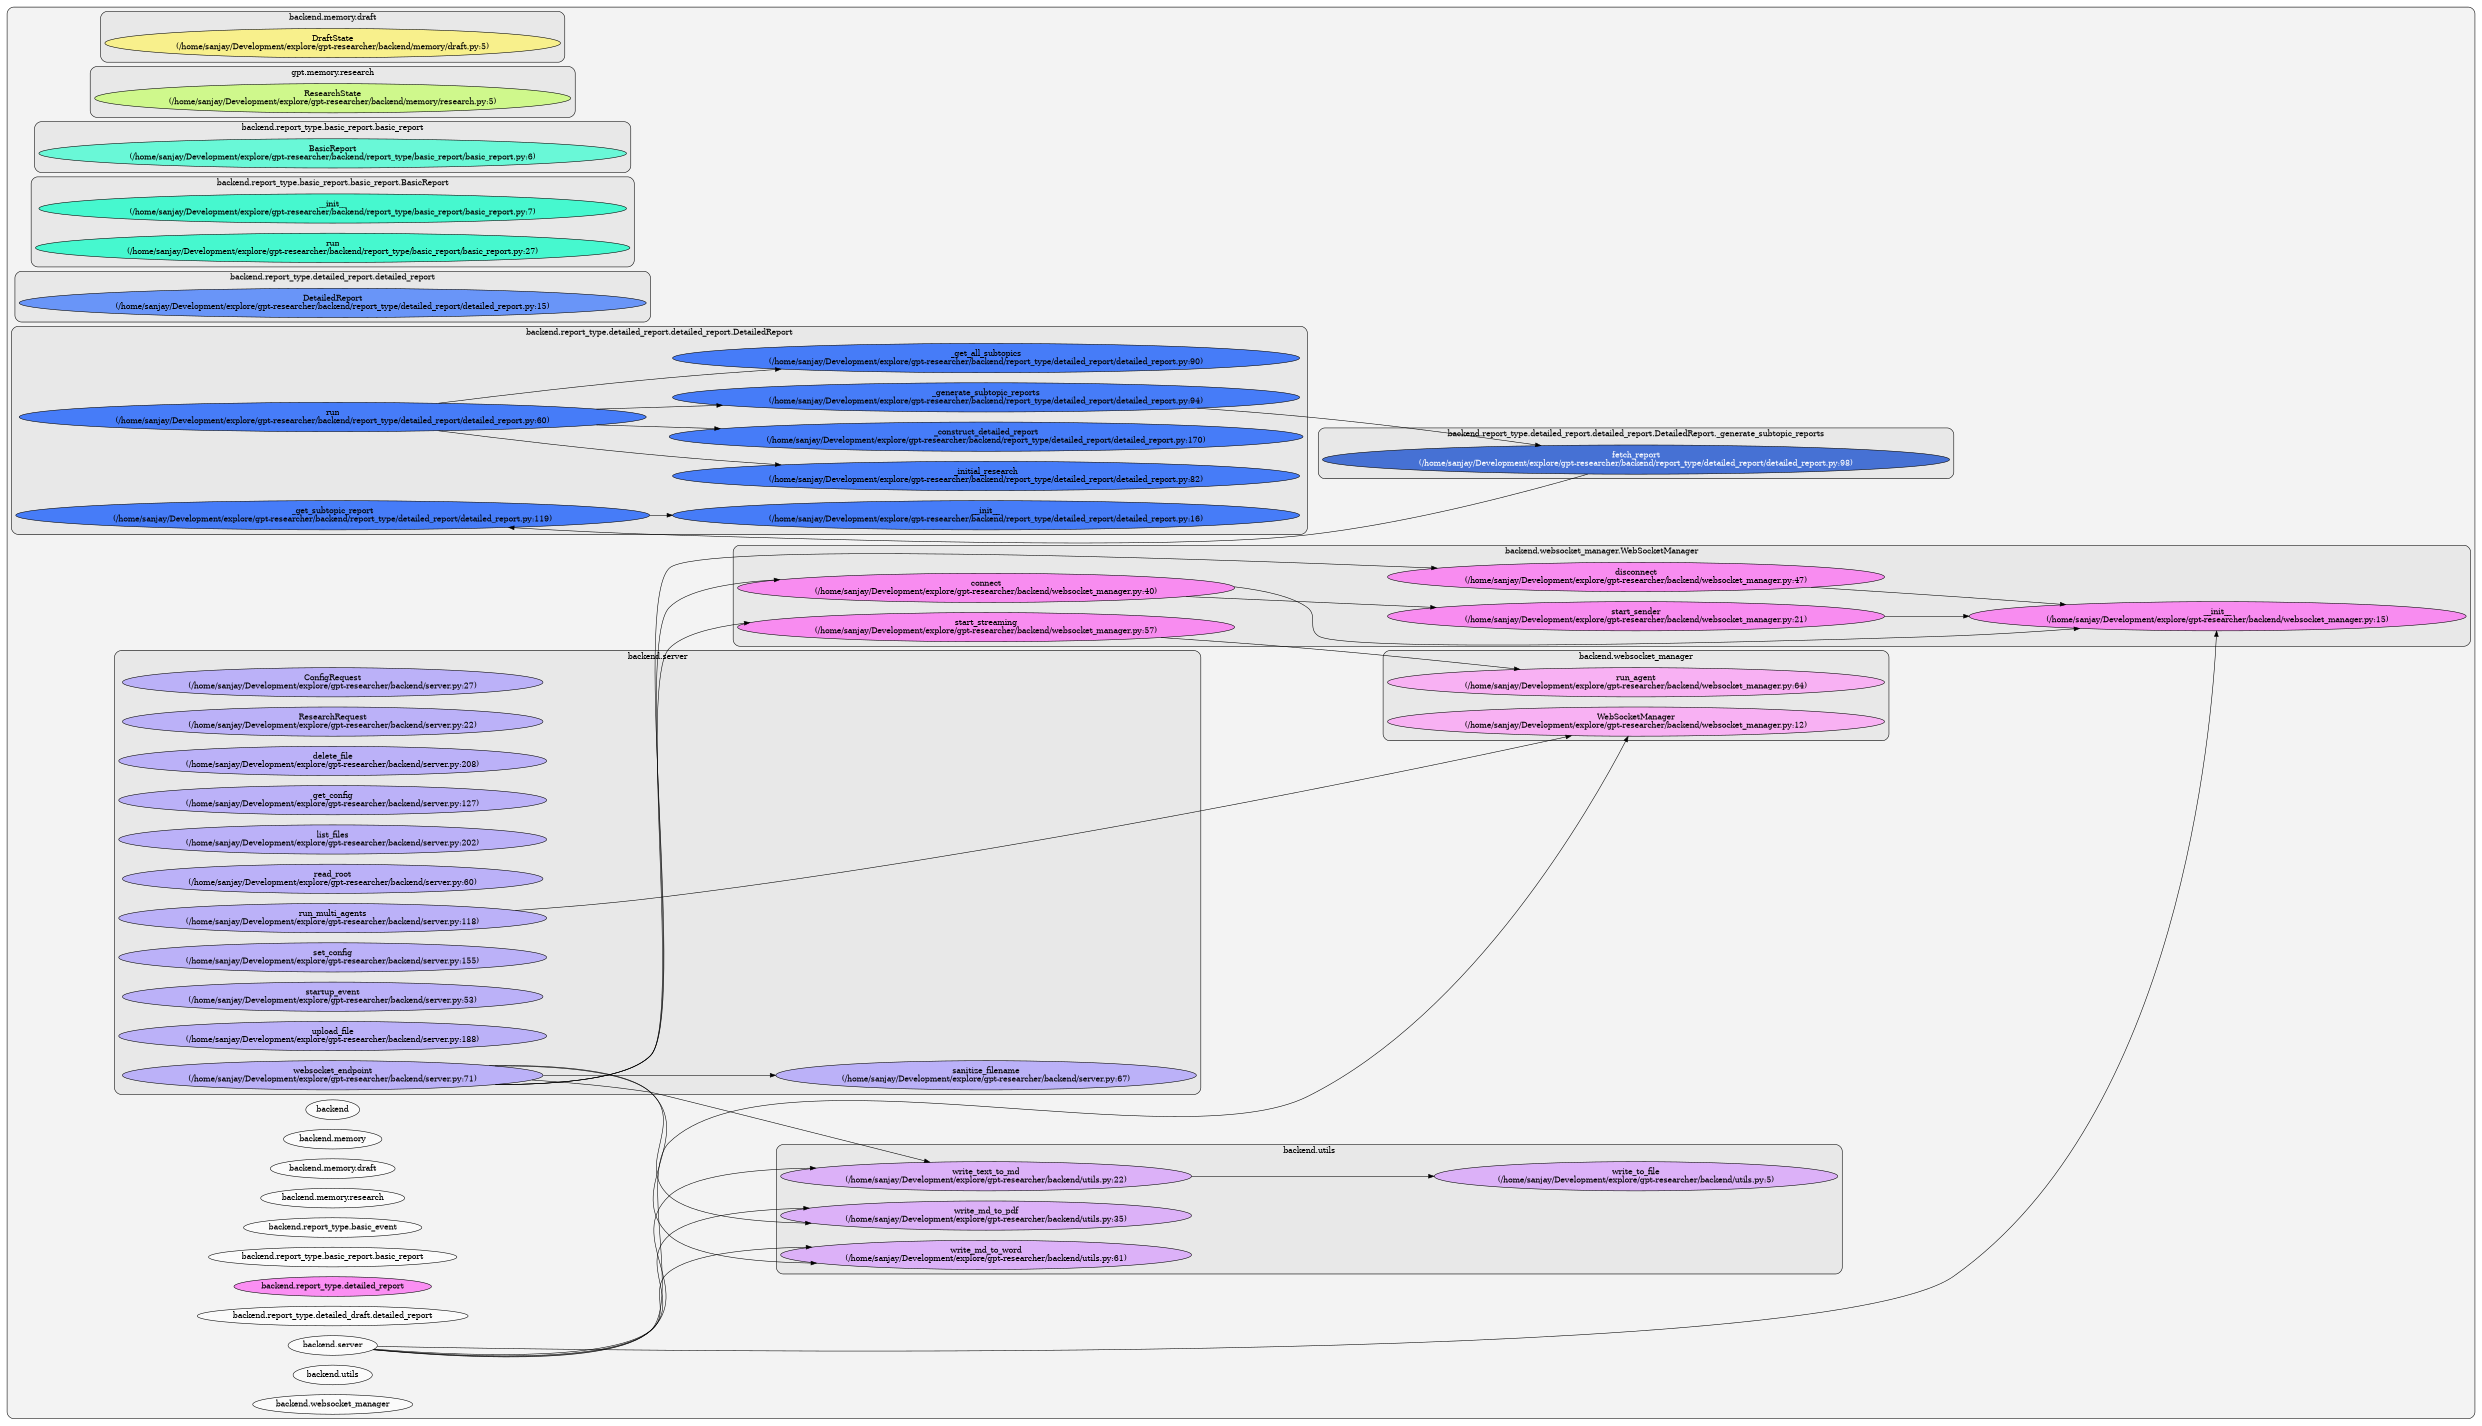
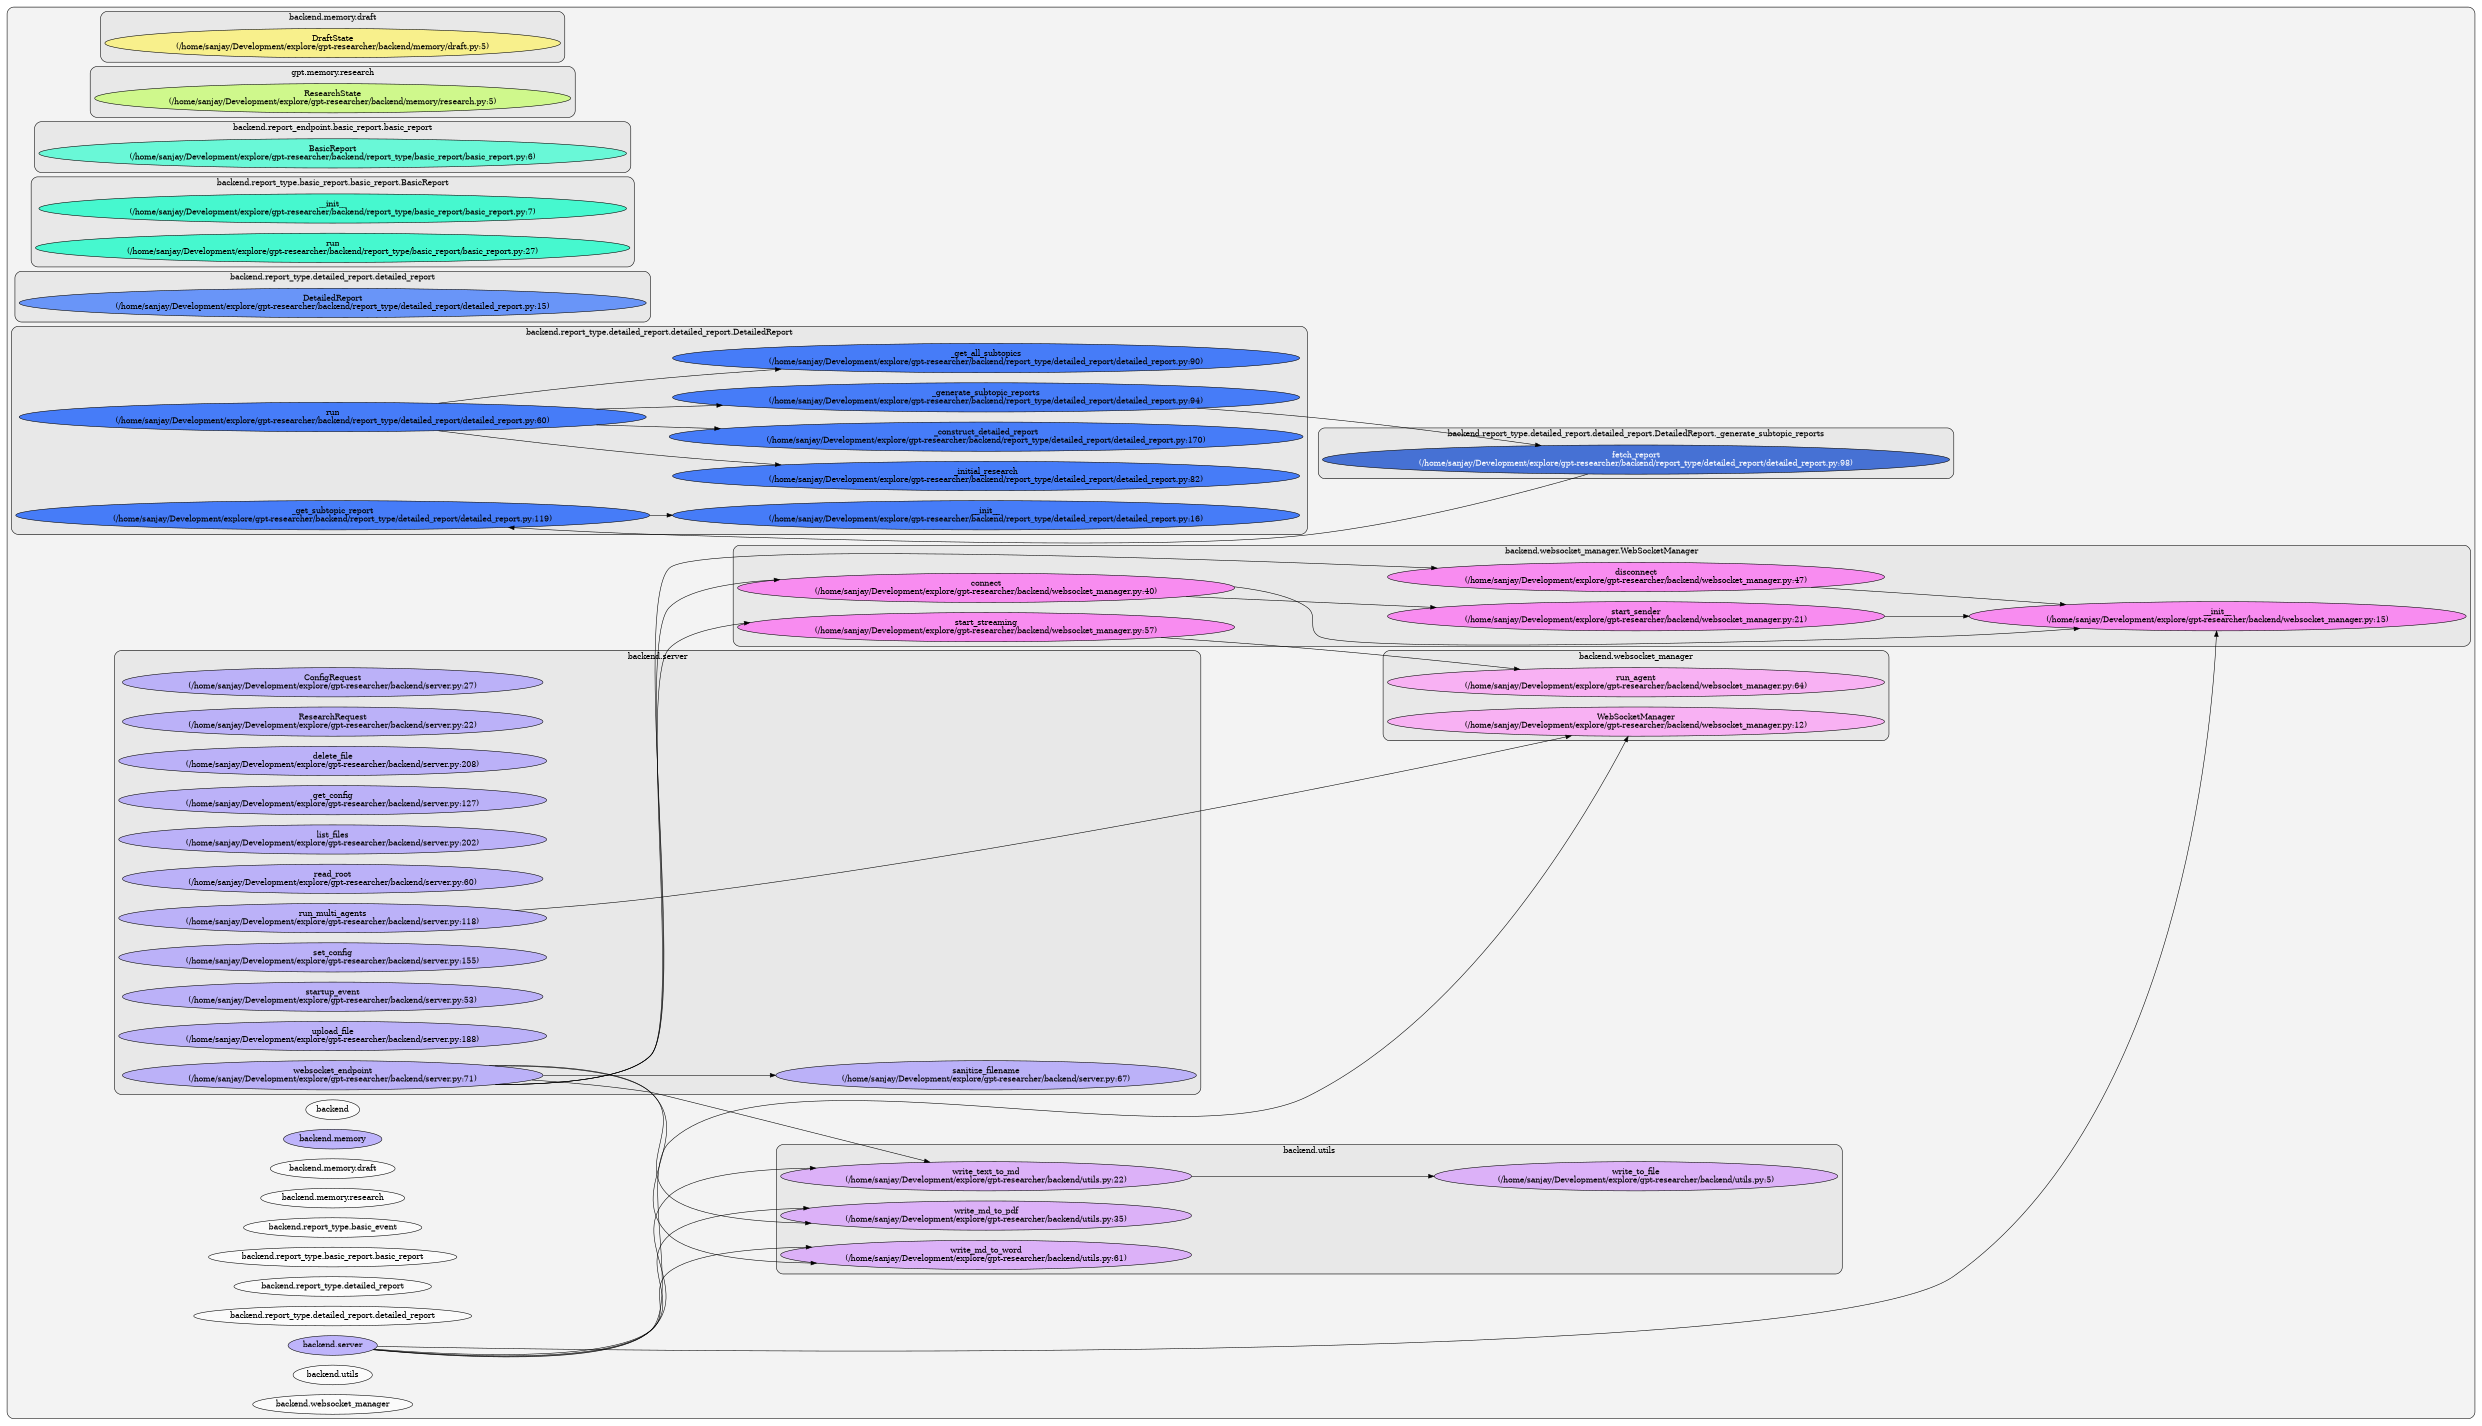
  digraph {
    clusterrank=local
    rankdir=LR
    node [fillcolor="#a899ffb2" fontcolor="#000000" group=9 style=filled]
    edge [color="#000000" style=solid]
    n1 [fillcolor="#fff365b2" group=2 label="DraftState\n(/home/sanjay/Development/explore/gpt-researcher/backend/memory/draft.py:5)"]
    n2 [fillcolor="#c4ff65b2" group=3 label="ResearchState\n(/home/sanjay/Development/explore/gpt-researcher/backend/memory/research.py:5)"]
    n3 [fillcolor="#32ffcfb2" group=6 label="BasicReport\n(/home/sanjay/Development/explore/gpt-researcher/backend/report_type/basic_report/basic_report.py:6)"]
    n4 [fillcolor="#00ffc4b2" group=6 label="__init__\n(/home/sanjay/Development/explore/gpt-researcher/backend/report_type/basic_report/basic_report.py:7)"]
    n5 [fillcolor="#00ffc4b2" group=6 label="run\n(/home/sanjay/Development/explore/gpt-researcher/backend/report_type/basic_report/basic_report.py:27)"]
    n6 [fillcolor="#3271ffb2" group=8 label="DetailedReport\n(/home/sanjay/Development/explore/gpt-researcher/backend/report_type/detailed_report/detailed_report.py:15)"]
    n7 [fillcolor="#004effb2" group=8 label="__init__\n(/home/sanjay/Development/explore/gpt-researcher/backend/report_type/detailed_report/detailed_report.py:16)"]
    n8 [fillcolor="#004effb2" group=8 label="_construct_detailed_report\n(/home/sanjay/Development/explore/gpt-researcher/backend/report_type/detailed_report/detailed_report.py:170)"]
    n9 [fillcolor="#004effb2" group=8 label="_generate_subtopic_reports\n(/home/sanjay/Development/explore/gpt-researcher/backend/report_type/detailed_report/detailed_report.py:94)"]
    n10 [fillcolor="#004effb2" group=8 label="_get_all_subtopics\n(/home/sanjay/Development/explore/gpt-researcher/backend/report_type/detailed_report/detailed_report.py:90)"]
    n11 [fillcolor="#004effb2" group=8 label="_get_subtopic_report\n(/home/sanjay/Development/explore/gpt-researcher/backend/report_type/detailed_report/detailed_report.py:119)"]
    n12 [fillcolor="#004effb2" group=8 label="_initial_research\n(/home/sanjay/Development/explore/gpt-researcher/backend/report_type/detailed_report/detailed_report.py:82)"]
    n13 [fillcolor="#004effb2" group=8 label="run\n(/home/sanjay/Development/explore/gpt-researcher/backend/report_type/detailed_report/detailed_report.py:60)"]
    n14 [fillcolor="#003ecbb2" fontcolor="#ffffff" group=8 label="fetch_report\n(/home/sanjay/Development/explore/gpt-researcher/backend/report_type/detailed_report/detailed_report.py:98)"]
    n15 [label="ConfigRequest\n(/home/sanjay/Development/explore/gpt-researcher/backend/server.py:27)"]
    n16 [label="ResearchRequest\n(/home/sanjay/Development/explore/gpt-researcher/backend/server.py:22)"]
    n17 [label="delete_file\n(/home/sanjay/Development/explore/gpt-researcher/backend/server.py:208)"]
    n18 [label="get_config\n(/home/sanjay/Development/explore/gpt-researcher/backend/server.py:127)"]
    n19 [label="list_files\n(/home/sanjay/Development/explore/gpt-researcher/backend/server.py:202)"]
    n20 [label="read_root\n(/home/sanjay/Development/explore/gpt-researcher/backend/server.py:60)"]
    n21 [label="run_multi_agents\n(/home/sanjay/Development/explore/gpt-researcher/backend/server.py:118)"]
    n22 [label="sanitize_filename\n(/home/sanjay/Development/explore/gpt-researcher/backend/server.py:67)"]
    n23 [label="set_config\n(/home/sanjay/Development/explore/gpt-researcher/backend/server.py:155)"]
    n24 [label="startup_event\n(/home/sanjay/Development/explore/gpt-researcher/backend/server.py:53)"]
    n25 [label="upload_file\n(/home/sanjay/Development/explore/gpt-researcher/backend/server.py:188)"]
    n26 [label="websocket_endpoint\n(/home/sanjay/Development/explore/gpt-researcher/backend/server.py:71)"]
    n27 [fillcolor="#d799ffb2" group=10 label="write_md_to_pdf\n(/home/sanjay/Development/explore/gpt-researcher/backend/utils.py:35)"]
    n28 [fillcolor="#d799ffb2" group=10 label="write_md_to_word\n(/home/sanjay/Development/explore/gpt-researcher/backend/utils.py:61)"]
    n29 [fillcolor="#d799ffb2" group=10 label="write_text_to_md\n(/home/sanjay/Development/explore/gpt-researcher/backend/utils.py:22)"]
    n30 [fillcolor="#d799ffb2" group=10 label="write_to_file\n(/home/sanjay/Development/explore/gpt-researcher/backend/utils.py:5)"]
    n31 [fillcolor="#ff99f7b2" group=11 label="WebSocketManager\n(/home/sanjay/Development/explore/gpt-researcher/backend/websocket_manager.py:12)"]
    n32 [fillcolor="#ff99f7b2" group=11 label="run_agent\n(/home/sanjay/Development/explore/gpt-researcher/backend/websocket_manager.py:64)"]
    n33 [fillcolor="#ff65f3b2" group=11 label="__init__\n(/home/sanjay/Development/explore/gpt-researcher/backend/websocket_manager.py:15)"]
    n34 [fillcolor="#ff65f3b2" group=11 label="connect\n(/home/sanjay/Development/explore/gpt-researcher/backend/websocket_manager.py:40)"]
    n35 [fillcolor="#ff65f3b2" group=11 label="disconnect\n(/home/sanjay/Development/explore/gpt-researcher/backend/websocket_manager.py:47)"]
    n36 [fillcolor="#ff65f3b2" group=11 label="start_sender\n(/home/sanjay/Development/explore/gpt-researcher/backend/websocket_manager.py:21)"]
    n37 [fillcolor="#ff65f3b2" group=11 label="start_streaming\n(/home/sanjay/Development/explore/gpt-researcher/backend/websocket_manager.py:57)"]
    n38 [fillcolor="#ffffffb2" group=0 label=backend]
-   n39 [fillcolor="#ffffffb2" group=1 label="backend.memory"]
+   n39 [group=1 label="backend.memory"]
    n40 [fillcolor="#ffffffb2" group=2 label="backend.memory.draft"]
    n41 [fillcolor="#ffffffb2" group=3 label="backend.memory.research"]
    n42 [fillcolor="#ffffffb2" group=5 label="backend.report_type.basic_event"]
    n43 [fillcolor="#ffffffb2" group=6 label="backend.report_type.basic_report.basic_report"]
-   n44 [fillcolor="#ff65f3b2" group=7 label="backend.report_type.detailed_report"]
-   n45 [fillcolor="#ffffffb2" group=8 label="backend.report_type.detailed_draft.detailed_report"]
-   n46 [fillcolor="#ffffffb2" label="backend.server"]
+   n44 [fillcolor="#ffffffb2" group=7 label="backend.report_type.detailed_report"]
+   n45 [fillcolor="#ffffffb2" group=8 label="backend.report_type.detailed_report.detailed_report"]
+   n46 [label="backend.server"]
    n47 [fillcolor="#ffffffb2" group=10 label="backend.utils"]
    n48 [fillcolor="#ffffffb2" group=11 label="backend.websocket_manager"]
    subgraph cluster_1 {
      fillcolor="#80808018"
      style="filled,rounded"
      n38
      n39
      n40
      n41
      n42
      n43
      n44
      n45
      n46
      n47
      n48
      subgraph cluster_2 {
        fillcolor="#80808018"
        label="backend.memory.draft"
        style="filled,rounded"
        n1
      }
      subgraph cluster_3 {
        fillcolor="#80808018"
        label="gpt.memory.research"
        style="filled,rounded"
        n2
      }
      subgraph cluster_4 {
        fillcolor="#80808018"
-       label="backend.report_type.basic_report.basic_report"
+       label="backend.report_endpoint.basic_report.basic_report"
        style="filled,rounded"
        n3
      }
      subgraph cluster_5 {
        fillcolor="#80808018"
        label="backend.report_type.basic_report.basic_report.BasicReport"
        style="filled,rounded"
        n4
        n5
      }
      subgraph cluster_6 {
        fillcolor="#80808018"
        label="backend.report_type.detailed_report.detailed_report"
        style="filled,rounded"
        n6
      }
      subgraph cluster_7 {
        fillcolor="#80808018"
        label="backend.report_type.detailed_report.detailed_report.DetailedReport"
        style="filled,rounded"
        n7
        n8
        n9
        n10
        n11
        n12
        n13
      }
      subgraph cluster_8 {
        fillcolor="#80808018"
        label="backend.report_type.detailed_report.detailed_report.DetailedReport._generate_subtopic_reports"
        style="filled,rounded"
        n14
      }
      subgraph cluster_9 {
        fillcolor="#80808018"
        label="backend.server"
        style="filled,rounded"
        n15
        n16
        n17
        n18
        n19
        n20
        n21
        n22
        n23
        n24
        n25
        n26
      }
      subgraph cluster_10 {
        fillcolor="#80808018"
        label="backend.utils"
        style="filled,rounded"
        n27
        n28
        n29
        n30
      }
      subgraph cluster_11 {
        fillcolor="#80808018"
        label="backend.websocket_manager"
        style="filled,rounded"
        n31
        n32
      }
      subgraph cluster_12 {
        fillcolor="#80808018"
        label="backend.websocket_manager.WebSocketManager"
        style="filled,rounded"
        n33
        n34
        n35
        n36
        n37
      }
    }
    n9 -> n14
    n11 -> n7
    n13 -> n8
    n13 -> n9
    n13 -> n10
    n13 -> n12
    n14 -> n11
    n21 -> n31
    n26 -> n22
    n26 -> n27
    n26 -> n28
    n26 -> n29
    n26 -> n34
    n26 -> n35
    n26 -> n37
    n29 -> n30
    n34 -> n33
    n34 -> n36
    n35 -> n33
    n36 -> n33
    n37 -> n32
    n46 -> n27
    n46 -> n28
    n46 -> n29
    n46 -> n31
    n46 -> n33
  }
